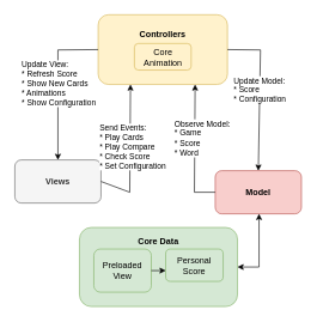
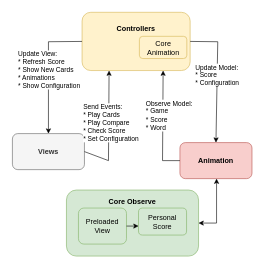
  <mxCell id="0" />
  <mxCell id="1" parent="0" />
  <mxCell id="2" value="Views" style="rounded=1;whiteSpace=wrap;html=1;fontStyle=1;fillColor=#f5f5f5;fontColor=#333333;strokeColor=#666666;" vertex="1" parent="1"><mxGeometry x="20" y="222" width="120" height="60" as="geometry" /></mxCell>
- <mxCell id="3" value="Model" style="rounded=1;whiteSpace=wrap;html=1;fontStyle=1;fillColor=#f8cecc;strokeColor=#b85450;" vertex="1" parent="1"><mxGeometry x="299" y="237" width="120" height="60" as="geometry" /></mxCell>
+ <mxCell id="3" value="Animation" style="rounded=1;whiteSpace=wrap;html=1;fontStyle=1;fillColor=#f8cecc;strokeColor=#b85450;" vertex="1" parent="1"><mxGeometry x="299" y="237" width="120" height="60" as="geometry" /></mxCell>
  <mxCell id="4" value="Controllers&lt;br&gt;&lt;br&gt;&lt;br&gt;&lt;br&gt;" style="rounded=1;whiteSpace=wrap;html=1;fontStyle=1;fillColor=#fff2cc;strokeColor=#d6b656;" vertex="1" parent="1"><mxGeometry x="136" y="20" width="180" height="97" as="geometry" /></mxCell>
  <mxCell id="5" value="" style="endArrow=classic;html=1;rounded=0;entryX=0.25;entryY=1;entryDx=0;entryDy=0;exitX=1;exitY=0.5;exitDx=0;exitDy=0;" edge="1" parent="1" source="2" target="4"><mxGeometry width="50" height="50" relative="1" as="geometry"><mxPoint x="170" y="237" as="sourcePoint" /><mxPoint x="110" y="267" as="targetPoint" /><Array as="points"><mxPoint x="180" y="267" /></Array></mxGeometry></mxCell>
  <mxCell id="6" value="&lt;div style=&quot;text-align: left;&quot;&gt;Send Events:&lt;/div&gt;&lt;div style=&quot;text-align: left;&quot;&gt;* Play Cards&lt;/div&gt;&lt;div style=&quot;text-align: left;&quot;&gt;* Play Compare&lt;/div&gt;&lt;div style=&quot;text-align: left;&quot;&gt;* Check Score&lt;/div&gt;&lt;div style=&quot;text-align: left;&quot;&gt;* Set Configuration&lt;/div&gt;" style="edgeLabel;html=1;align=center;verticalAlign=middle;resizable=0;points=[];" vertex="1" connectable="0" parent="5"><mxGeometry x="0.077" relative="1" as="geometry"><mxPoint x="3" y="-2" as="offset" /></mxGeometry></mxCell>
  <mxCell id="7" value="" style="endArrow=classic;html=1;rounded=0;entryX=0.75;entryY=1;entryDx=0;entryDy=0;exitX=0;exitY=0.5;exitDx=0;exitDy=0;" edge="1" parent="1" source="3" target="4"><mxGeometry width="50" height="50" relative="1" as="geometry"><mxPoint x="175" y="227" as="sourcePoint" /><mxPoint x="205" y="127" as="targetPoint" /><Array as="points"><mxPoint x="270" y="267" /></Array></mxGeometry></mxCell>
  <mxCell id="8" value="Observe Model:&lt;br&gt;&lt;div style=&quot;text-align: left;&quot;&gt;* Game&lt;/div&gt;&lt;div style=&quot;text-align: left;&quot;&gt;* Score&lt;/div&gt;&lt;div style=&quot;text-align: left;&quot;&gt;* Word&lt;/div&gt;" style="edgeLabel;html=1;align=center;verticalAlign=middle;resizable=0;points=[];" vertex="1" connectable="0" parent="7"><mxGeometry x="0.158" y="1" relative="1" as="geometry"><mxPoint x="11" as="offset" /></mxGeometry></mxCell>
  <mxCell id="9" value="" style="endArrow=classic;html=1;rounded=0;entryX=0.5;entryY=0;entryDx=0;entryDy=0;exitX=0;exitY=0.5;exitDx=0;exitDy=0;" edge="1" parent="1" source="4" target="2"><mxGeometry width="50" height="50" relative="1" as="geometry"><mxPoint x="175" y="227" as="sourcePoint" /><mxPoint x="205" y="127" as="targetPoint" /><Array as="points"><mxPoint x="80" y="69" /></Array></mxGeometry></mxCell>
  <mxCell id="10" value="&lt;div style=&quot;text-align: left;&quot;&gt;Update View:&lt;/div&gt;&lt;div style=&quot;text-align: left;&quot;&gt;* Refresh Score&lt;/div&gt;&lt;div style=&quot;text-align: left;&quot;&gt;* Show New Cards&lt;/div&gt;&lt;div style=&quot;text-align: left;&quot;&gt;* Animations&lt;/div&gt;&lt;div style=&quot;text-align: left;&quot;&gt;* Show Configuration&lt;/div&gt;" style="edgeLabel;html=1;align=center;verticalAlign=middle;resizable=0;points=[];" vertex="1" connectable="0" parent="9"><mxGeometry x="-0.051" relative="1" as="geometry"><mxPoint y="4" as="offset" /></mxGeometry></mxCell>
  <mxCell id="11" value="" style="endArrow=classic;html=1;rounded=0;entryX=0.5;entryY=0;entryDx=0;entryDy=0;exitX=1;exitY=0.5;exitDx=0;exitDy=0;" edge="1" parent="1" source="4" target="3"><mxGeometry width="50" height="50" relative="1" as="geometry"><mxPoint x="175" y="97" as="sourcePoint" /><mxPoint x="115" y="197" as="targetPoint" /><Array as="points"><mxPoint x="362" y="69" /></Array></mxGeometry></mxCell>
  <mxCell id="12" value="&lt;div style=&quot;text-align: left;&quot;&gt;Update Model:&lt;/div&gt;&lt;div style=&quot;text-align: left;&quot;&gt;* Score&lt;/div&gt;* Configuration" style="edgeLabel;html=1;align=center;verticalAlign=middle;resizable=0;points=[];" vertex="1" connectable="0" parent="11"><mxGeometry x="-0.2" y="-1" relative="1" as="geometry"><mxPoint y="16" as="offset" /></mxGeometry></mxCell>
  <mxCell id="13" value="" style="endArrow=classic;startArrow=classic;html=1;rounded=0;strokeColor=default;exitX=1;exitY=0.5;exitDx=0;exitDy=0;" edge="1" parent="1" source="15"><mxGeometry width="50" height="50" relative="1" as="geometry"><mxPoint x="550" y="267" as="sourcePoint" /><mxPoint x="360" y="297" as="targetPoint" /><Array as="points"><mxPoint x="360" y="371" /></Array></mxGeometry></mxCell>
  <mxCell id="14" value="" style="group" vertex="1" connectable="0" parent="1"><mxGeometry x="110" y="316" width="220" height="110" as="geometry" /></mxCell>
- <mxCell id="15" value="Core Data&lt;br&gt;&lt;br&gt;&lt;br&gt;&lt;br&gt;&lt;br&gt;&lt;br&gt;" style="rounded=1;whiteSpace=wrap;html=1;fontStyle=1;fillColor=#d5e8d4;strokeColor=#82b366;" vertex="1" parent="14"><mxGeometry width="220" height="110" as="geometry" /></mxCell>
+ <mxCell id="15" value="Core Observe&lt;br&gt;&lt;br&gt;&lt;br&gt;&lt;br&gt;&lt;br&gt;&lt;br&gt;" style="rounded=1;whiteSpace=wrap;html=1;fontStyle=1;fillColor=#d5e8d4;strokeColor=#82b366;" vertex="1" parent="14"><mxGeometry width="220" height="110" as="geometry" /></mxCell>
  <mxCell id="16" value="&lt;span style=&quot;font-weight: normal;&quot;&gt;Personal Score&lt;/span&gt;" style="rounded=1;whiteSpace=wrap;html=1;fontStyle=1;fillColor=#d5e8d4;strokeColor=#82b366;" vertex="1" parent="14"><mxGeometry x="120" y="30" width="80" height="45" as="geometry" /></mxCell>
  <mxCell id="17" value="&lt;span style=&quot;font-weight: normal;&quot;&gt;Preloaded View&lt;/span&gt;" style="rounded=1;whiteSpace=wrap;html=1;fontStyle=1;fillColor=#d5e8d4;strokeColor=#82b366;" vertex="1" parent="14"><mxGeometry x="20" y="30" width="80" height="60" as="geometry" /></mxCell>
  <mxCell id="18" style="edgeStyle=orthogonalEdgeStyle;rounded=0;orthogonalLoop=1;jettySize=auto;html=1;exitX=1;exitY=0.5;exitDx=0;exitDy=0;strokeColor=default;" edge="1" parent="14" source="17"><mxGeometry relative="1" as="geometry"><mxPoint x="120" y="60" as="targetPoint" /></mxGeometry></mxCell>
- <mxCell id="19" value="&lt;span style=&quot;font-weight: normal;&quot;&gt;Core &lt;br&gt;Animation&lt;/span&gt;" style="rounded=1;whiteSpace=wrap;html=1;fontStyle=1;fillColor=#fff2cc;strokeColor=#d6b656;" vertex="1" parent="1"><mxGeometry x="186.5" y="60" width="79" height="37" as="geometry" /></mxCell>
+ <mxCell id="19" value="&lt;span style=&quot;font-weight: normal;&quot;&gt;Core &lt;br&gt;Animation&lt;/span&gt;" style="rounded=1;whiteSpace=wrap;html=1;fontStyle=1;fillColor=#fff2cc;strokeColor=#d6b656;" vertex="1" parent="1"><mxGeometry x="231.5" y="60" width="79" height="37" as="geometry" /></mxCell>
